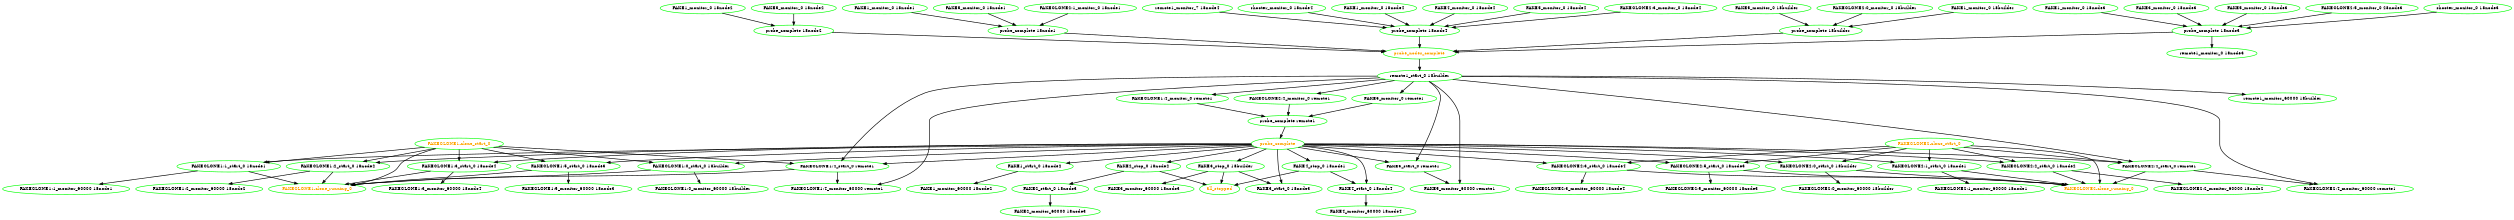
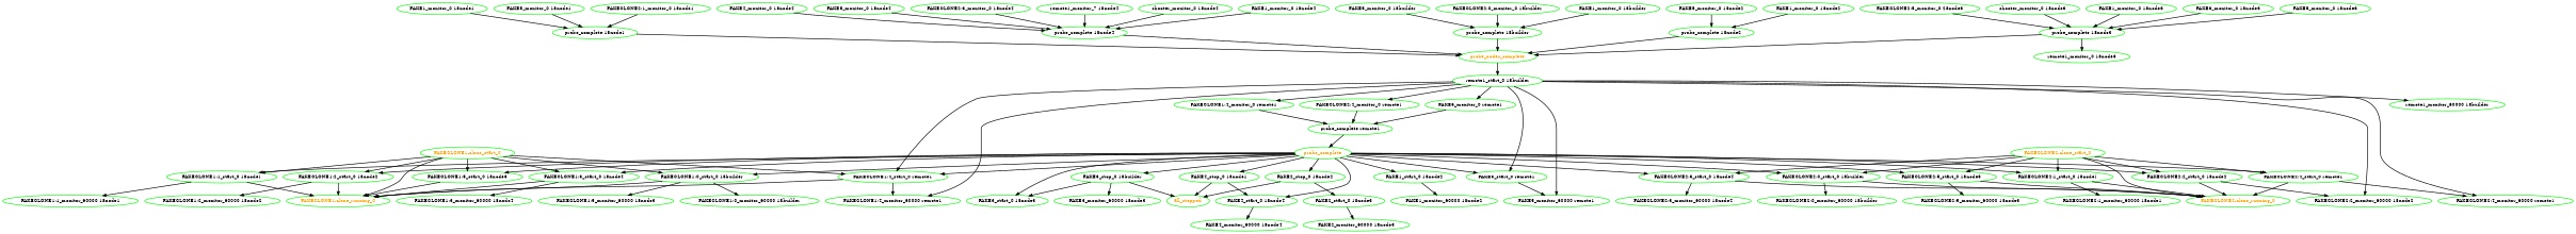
  digraph {
    node [color=green fontcolor=black style=bold]
    edge [style=bold]
    "FAKE1_monitor_0 18builder"
    "probe_complete 18builder"
    probe_nodes_complete [fontcolor=orange]
    "remote1_start_0 18builder"
    "FAKE1_monitor_0 18node1"
    "probe_complete 18node1"
    "FAKE1_monitor_0 18node2"
    "probe_complete 18node2"
    "FAKE1_monitor_0 18node3"
    "probe_complete 18node3"
    "remote1_monitor_0 18node3"
    "FAKE1_monitor_0 18node4"
    "probe_complete 18node4"
    "FAKE1_start_0 18node2"
    "FAKE1_monitor_60000 18node2"
    "FAKE2_start_0 18node3"
    "FAKE2_monitor_60000 18node3"
    "FAKE2_stop_0 18node2"
    all_stopped [fontcolor=orange]
    "FAKE3_monitor_0 18node3"
    "FAKE3_stop_0 18builder"
    "FAKE3_monitor_60000 18node3"
    "FAKE3_start_0 18node3"
    "FAKE4_monitor_0 18node4"
    "FAKE4_start_0 18node4"
    "FAKE4_monitor_60000 18node4"
    "FAKE4_stop_0 18node1"
    "FAKE5_monitor_0 18builder"
    "FAKE5_monitor_0 18node1"
    "FAKE5_monitor_0 18node2"
    "FAKE5_monitor_0 18node3"
    "FAKE5_monitor_0 18node4"
    "FAKE5_monitor_0 remote1"
    "probe_complete remote1"
    probe_complete [fontcolor=orange]
    "FAKE5_start_0 remote1"
    "FAKECLONE1:0_start_0 18builder"
    "FAKECLONE1:1_start_0 18node1"
    "FAKECLONE1:2_start_0 18node2"
    "FAKECLONE1:3_start_0 18node4"
    "FAKECLONE1:4_start_0 remote1"
    "FAKECLONE1:5_start_0 18node3"
    "FAKECLONE2:0_start_0 18builder"
    "FAKECLONE2:1_start_0 18node1"
    "FAKECLONE2:2_start_0 18node2"
    "FAKECLONE2:3_start_0 18node4"
    "FAKECLONE2:4_start_0 remote1"
    "FAKECLONE2:5_start_0 18node3"
    "FAKE5_monitor_60000 remote1"
    "FAKECLONE1-clone_running_0" [fontcolor=orange]
    "FAKECLONE1-clone_start_0" [fontcolor=orange]
    "FAKECLONE1:0_monitor_60000 18builder"
    "FAKECLONE1:1_monitor_60000 18node1"
    "FAKECLONE1:2_monitor_60000 18node2"
    "FAKECLONE1:3_monitor_60000 18node4"
    "FAKECLONE1:4_monitor_60000 remote1"
    "FAKECLONE1:5_monitor_60000 18node3"
    "FAKECLONE1:4_monitor_0 remote1"
    "FAKECLONE2-clone_running_0" [fontcolor=orange]
    "FAKECLONE2-clone_start_0" [fontcolor=orange]
    "FAKECLONE2:0_monitor_60000 18builder"
    "FAKECLONE2:1_monitor_60000 18node1"
    "FAKECLONE2:2_monitor_60000 18node2"
    "FAKECLONE2:3_monitor_60000 18node4"
    "FAKECLONE2:4_monitor_60000 remote1"
    "FAKECLONE2:5_monitor_60000 18node3"
    "FAKECLONE2:0_monitor_0 18builder"
    "FAKECLONE2:1_monitor_0 18node1"
    "FAKECLONE2:3_monitor_0 18node4"
    "FAKECLONE2:4_monitor_0 remote1"
    n71 [label="FAKECLONE2:5_monitor_0 28node3"]
    "remote1_monitor_60000 18builder"
    n73 [label="remote1_monitor_7 18node4"]
    "shooter_monitor_0 18node3"
    "shooter_monitor_0 18node4"
    "FAKE1_monitor_0 18builder" -> "probe_complete 18builder"
    "probe_complete 18builder" -> probe_nodes_complete
    probe_nodes_complete -> "remote1_start_0 18builder"
    "remote1_start_0 18builder" -> "FAKE5_monitor_0 remote1"
    "remote1_start_0 18builder" -> "FAKE5_start_0 remote1"
    "remote1_start_0 18builder" -> "FAKECLONE1:4_start_0 remote1"
-   "remote1_start_0 18builder" -> "FAKECLONE2:4_start_0 remote1"
+   "remote1_start_0 18builder" -> "FAKECLONE2:2_monitor_60000 18node2"
    "remote1_start_0 18builder" -> "FAKE5_monitor_60000 remote1"
    "remote1_start_0 18builder" -> "FAKECLONE1:4_monitor_60000 remote1"
    "remote1_start_0 18builder" -> "FAKECLONE1:4_monitor_0 remote1"
    "remote1_start_0 18builder" -> "FAKECLONE2:4_monitor_60000 remote1"
    "remote1_start_0 18builder" -> "FAKECLONE2:4_monitor_0 remote1"
    "remote1_start_0 18builder" -> "remote1_monitor_60000 18builder"
    "FAKE1_monitor_0 18node1" -> "probe_complete 18node1"
    "probe_complete 18node1" -> probe_nodes_complete
    "FAKE1_monitor_0 18node2" -> "probe_complete 18node2"
    "probe_complete 18node2" -> probe_nodes_complete
    "FAKE1_monitor_0 18node3" -> "probe_complete 18node3"
    "probe_complete 18node3" -> probe_nodes_complete
    "probe_complete 18node3" -> "remote1_monitor_0 18node3"
    "FAKE1_monitor_0 18node4" -> "probe_complete 18node4"
    "probe_complete 18node4" -> probe_nodes_complete
    "FAKE1_start_0 18node2" -> "FAKE1_monitor_60000 18node2"
    "FAKE2_start_0 18node3" -> "FAKE2_monitor_60000 18node3"
    "FAKE2_stop_0 18node2" -> "FAKE2_start_0 18node3"
    "FAKE2_stop_0 18node2" -> all_stopped
    "FAKE3_monitor_0 18node3" -> "probe_complete 18node3"
    "FAKE3_stop_0 18builder" -> all_stopped
    "FAKE3_stop_0 18builder" -> "FAKE3_monitor_60000 18node3"
    "FAKE3_stop_0 18builder" -> "FAKE3_start_0 18node3"
    "FAKE4_monitor_0 18node4" -> "probe_complete 18node4"
    "FAKE4_start_0 18node4" -> "FAKE4_monitor_60000 18node4"
    "FAKE4_stop_0 18node1" -> all_stopped
    "FAKE4_stop_0 18node1" -> "FAKE4_start_0 18node4"
    "FAKE5_monitor_0 18builder" -> "probe_complete 18builder"
    "FAKE5_monitor_0 18node1" -> "probe_complete 18node1"
    "FAKE5_monitor_0 18node2" -> "probe_complete 18node2"
    "FAKE5_monitor_0 18node3" -> "probe_complete 18node3"
    "FAKE5_monitor_0 18node4" -> "probe_complete 18node4"
    "FAKE5_monitor_0 remote1" -> "probe_complete remote1"
    "probe_complete remote1" -> probe_complete
    probe_complete -> "FAKE1_start_0 18node2"
    probe_complete -> "FAKE2_stop_0 18node2"
    probe_complete -> "FAKE3_stop_0 18builder"
    probe_complete -> "FAKE3_start_0 18node3"
    probe_complete -> "FAKE4_start_0 18node4"
    probe_complete -> "FAKE4_stop_0 18node1"
    probe_complete -> "FAKE5_start_0 remote1"
    probe_complete -> "FAKECLONE1:0_start_0 18builder"
    probe_complete -> "FAKECLONE1:1_start_0 18node1"
    probe_complete -> "FAKECLONE1:2_start_0 18node2"
    probe_complete -> "FAKECLONE1:3_start_0 18node4"
    probe_complete -> "FAKECLONE1:4_start_0 remote1"
    probe_complete -> "FAKECLONE1:5_start_0 18node3"
    probe_complete -> "FAKECLONE2:0_start_0 18builder"
    probe_complete -> "FAKECLONE2:1_start_0 18node1"
    probe_complete -> "FAKECLONE2:2_start_0 18node2"
    probe_complete -> "FAKECLONE2:3_start_0 18node4"
    probe_complete -> "FAKECLONE2:4_start_0 remote1"
    probe_complete -> "FAKECLONE2:5_start_0 18node3"
    "FAKE5_start_0 remote1" -> "FAKE5_monitor_60000 remote1"
    "FAKECLONE1:0_start_0 18builder" -> "FAKECLONE1-clone_running_0"
    "FAKECLONE1:0_start_0 18builder" -> "FAKECLONE1:0_monitor_60000 18builder"
    "FAKECLONE1:1_start_0 18node1" -> "FAKECLONE1-clone_running_0"
    "FAKECLONE1:1_start_0 18node1" -> "FAKECLONE1:1_monitor_60000 18node1"
    "FAKECLONE1:2_start_0 18node2" -> "FAKECLONE1-clone_running_0"
    "FAKECLONE1:2_start_0 18node2" -> "FAKECLONE1:2_monitor_60000 18node2"
    "FAKECLONE1:3_start_0 18node4" -> "FAKECLONE1-clone_running_0"
    "FAKECLONE1:3_start_0 18node4" -> "FAKECLONE1:3_monitor_60000 18node4"
    "FAKECLONE1:4_start_0 remote1" -> "FAKECLONE1-clone_running_0"
    "FAKECLONE1:4_start_0 remote1" -> "FAKECLONE1:4_monitor_60000 remote1"
    "FAKECLONE1:5_start_0 18node3" -> "FAKECLONE1-clone_running_0"
-   "FAKECLONE1:5_start_0 18node3" -> "FAKECLONE1:5_monitor_60000 18node3"
+   "FAKECLONE1:0_start_0 18builder" -> "FAKECLONE1:5_monitor_60000 18node3"
    "FAKECLONE2:0_start_0 18builder" -> "FAKECLONE2-clone_running_0"
    "FAKECLONE2:0_start_0 18builder" -> "FAKECLONE2:0_monitor_60000 18builder"
    "FAKECLONE2:1_start_0 18node1" -> "FAKECLONE2-clone_running_0"
    "FAKECLONE2:1_start_0 18node1" -> "FAKECLONE2:1_monitor_60000 18node1"
    "FAKECLONE2:2_start_0 18node2" -> "FAKECLONE2-clone_running_0"
    "FAKECLONE2:2_start_0 18node2" -> "FAKECLONE2:2_monitor_60000 18node2"
    "FAKECLONE2:3_start_0 18node4" -> "FAKECLONE2-clone_running_0"
    "FAKECLONE2:3_start_0 18node4" -> "FAKECLONE2:3_monitor_60000 18node4"
    "FAKECLONE2:4_start_0 remote1" -> "FAKECLONE2-clone_running_0"
    "FAKECLONE2:4_start_0 remote1" -> "FAKECLONE2:4_monitor_60000 remote1"
    "FAKECLONE2:5_start_0 18node3" -> "FAKECLONE2-clone_running_0"
    "FAKECLONE2:5_start_0 18node3" -> "FAKECLONE2:5_monitor_60000 18node3"
    "FAKECLONE1-clone_start_0" -> "FAKECLONE1:0_start_0 18builder"
    "FAKECLONE1-clone_start_0" -> "FAKECLONE1:1_start_0 18node1"
    "FAKECLONE1-clone_start_0" -> "FAKECLONE1:2_start_0 18node2"
    "FAKECLONE1-clone_start_0" -> "FAKECLONE1:3_start_0 18node4"
    "FAKECLONE1-clone_start_0" -> "FAKECLONE1:4_start_0 remote1"
    "FAKECLONE1-clone_start_0" -> "FAKECLONE1:5_start_0 18node3"
    "FAKECLONE1-clone_start_0" -> "FAKECLONE1-clone_running_0"
    "FAKECLONE1:4_monitor_0 remote1" -> "probe_complete remote1"
    "FAKECLONE2-clone_start_0" -> "FAKECLONE2:0_start_0 18builder"
    "FAKECLONE2-clone_start_0" -> "FAKECLONE2:1_start_0 18node1"
    "FAKECLONE2-clone_start_0" -> "FAKECLONE2:2_start_0 18node2"
    "FAKECLONE2-clone_start_0" -> "FAKECLONE2:3_start_0 18node4"
    "FAKECLONE2-clone_start_0" -> "FAKECLONE2:4_start_0 remote1"
    "FAKECLONE2-clone_start_0" -> "FAKECLONE2:5_start_0 18node3"
    "FAKECLONE2-clone_start_0" -> "FAKECLONE2-clone_running_0"
    "FAKECLONE2:0_monitor_0 18builder" -> "probe_complete 18builder"
    "FAKECLONE2:1_monitor_0 18node1" -> "probe_complete 18node1"
    "FAKECLONE2:3_monitor_0 18node4" -> "probe_complete 18node4"
    "FAKECLONE2:4_monitor_0 remote1" -> "probe_complete remote1"
    n71 -> "probe_complete 18node3"
    n73 -> "probe_complete 18node4"
    "shooter_monitor_0 18node3" -> "probe_complete 18node3"
    "shooter_monitor_0 18node4" -> "probe_complete 18node4"
  }
